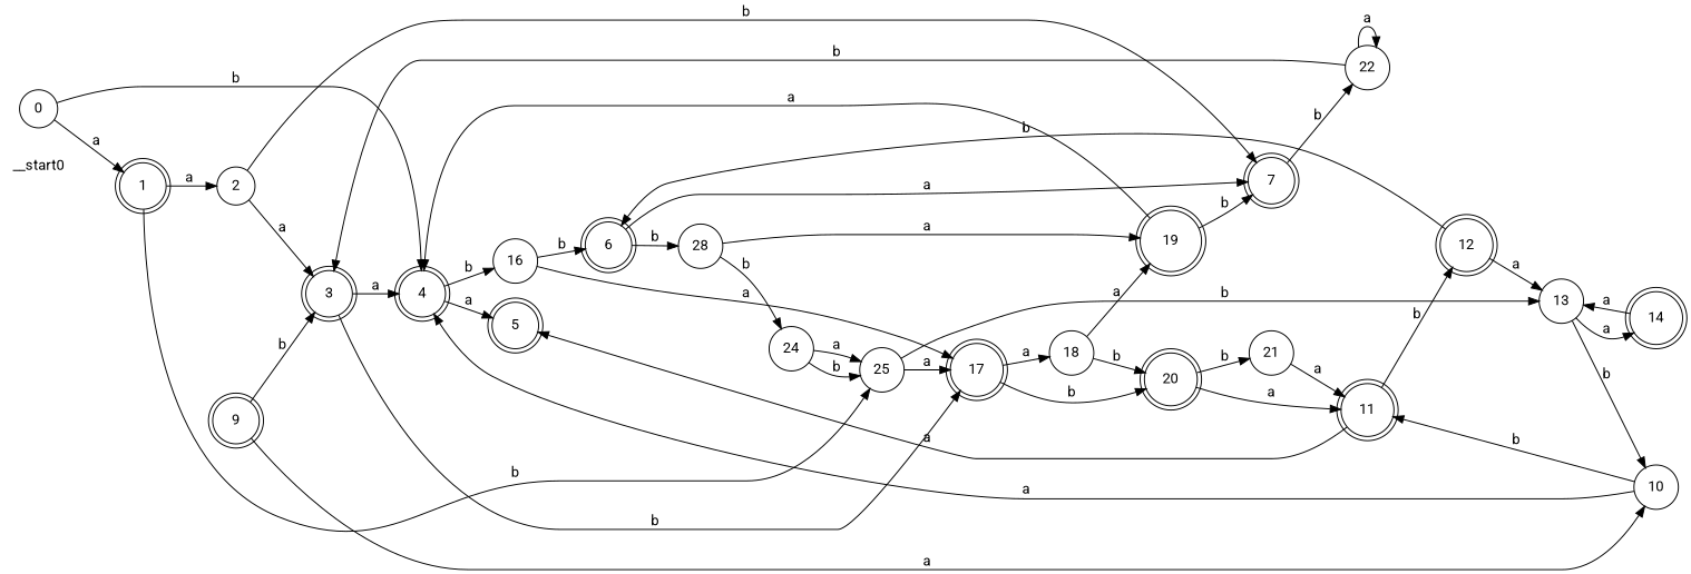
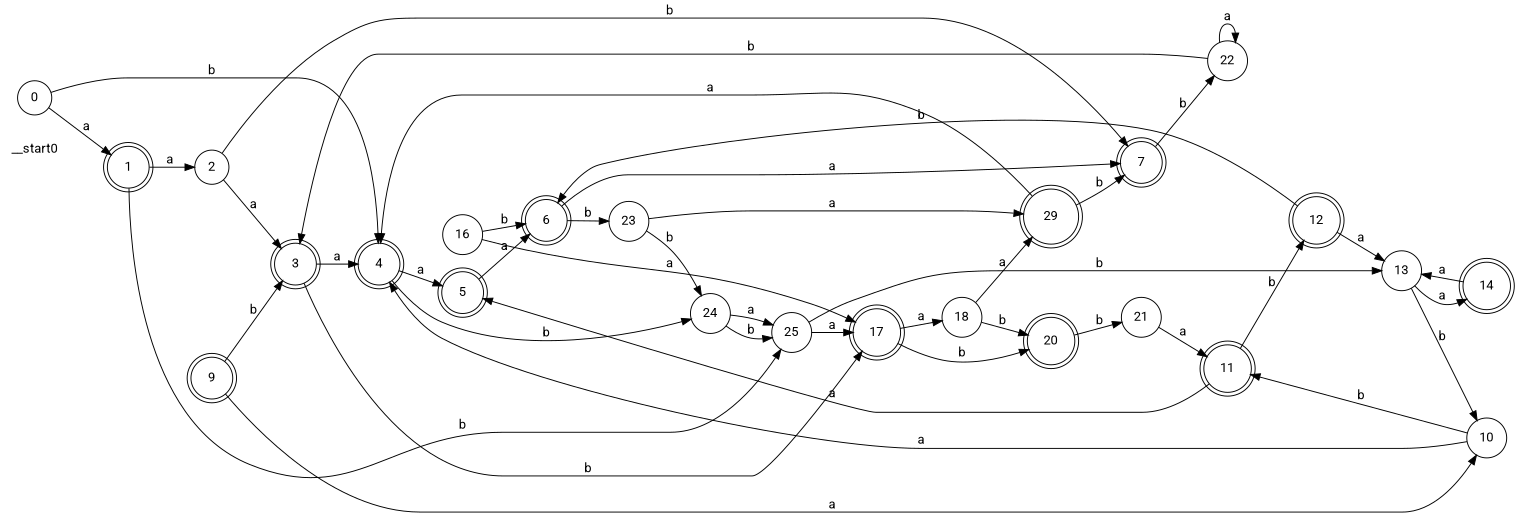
  digraph {
    fontname=Roboto
    rankdir=LR
    node [fontname=Roboto shape=doublecircle color=black fillcolor=white style="rounded,filled"]
    edge [fontname=Roboto]
    __start0 [shape=none color="" fillcolor="" style=""]
    n2 [label=0 shape=circle style=filled]
    n3 [label=1]
    n4 [label=4]
    n5 [label=2 shape=circle style=filled]
    n6 [label=25 shape=circle style=filled]
    n7 [label=5]
    n8 [label=16 shape=circle style=filled]
    n9 [label=3]
    n10 [label=7]
    n11 [label=17]
    n12 [label=13 shape=circle style=filled]
    n13 [label=22 shape=circle style=filled]
    n14 [label=18 shape=circle style=filled]
    n15 [label=20]
    n16 [label=6]
-   n17 [label=28 shape=circle style=filled]
-   n18 [label=19]
+   n17 [label=23 shape=circle style=filled]
+   n18 [label=29]
    n19 [label=24 shape=circle style=filled]
    n20 [label=9]
    n21 [label=10 shape=circle style=filled]
    n22 [label=11]
    n23 [label=12]
    n24 [label=14]
    n25 [label=21 shape=circle style=filled]
    n2 -> n3 [label=a]
    n2 -> n4 [label=b]
    n3 -> n5 [label=a]
    n3 -> n6 [label=b]
    n4 -> n7 [label=a]
-   n4 -> n8 [label=b]
+   n4 -> n19 [label=b]
    n5 -> n9 [label=a]
    n5 -> n10 [label=b]
    n6 -> n11 [label=a]
    n6 -> n12 [label=b]
+   n7 -> n16 [label=a]
    n8 -> n11 [label=a]
    n8 -> n16 [label=b]
    n9 -> n4 [label=a]
    n9 -> n11 [label=b]
    n10 -> n13 [label=b]
    n11 -> n14 [label=a]
    n11 -> n15 [label=b]
    n12 -> n21 [label=b]
    n12 -> n24 [label=a]
    n13 -> n9 [label=b]
    n13 -> n13 [label=a]
    n14 -> n15 [label=b]
    n14 -> n18 [label=a]
-   n15 -> n22 [label=a]
    n15 -> n25 [label=b]
    n16 -> n10 [label=a]
    n16 -> n17 [label=b]
    n17 -> n18 [label=a]
    n17 -> n19 [label=b]
    n18 -> n4 [label=a]
    n18 -> n10 [label=b]
    n19 -> n6 [label=a]
    n19 -> n6 [label=b]
    n20 -> n9 [label=b]
    n20 -> n21 [label=a]
    n21 -> n4 [label=a]
    n21 -> n22 [label=b]
    n22 -> n7 [label=a]
    n22 -> n23 [label=b]
    n23 -> n12 [label=a]
    n23 -> n16 [label=b]
    n24 -> n12 [label=a]
    n25 -> n22 [label=a]
  }
